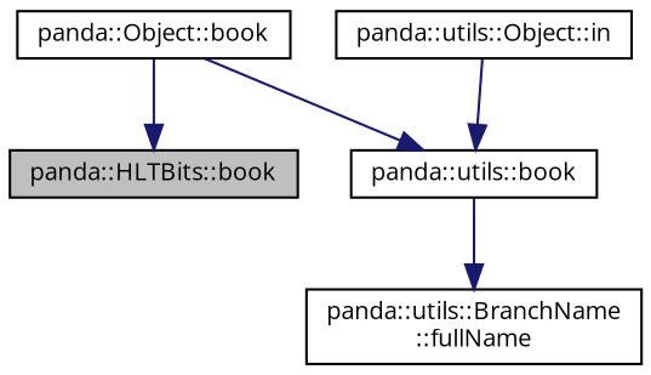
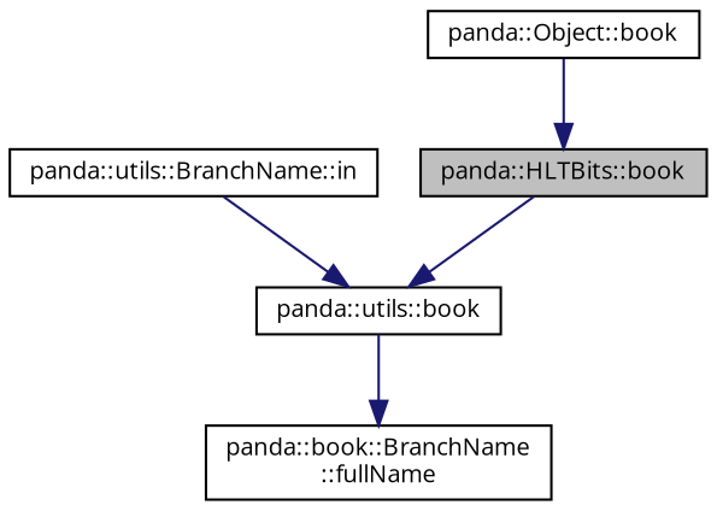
  digraph {
    fontname="Open Sans"
    rankdir=TB
    node [color=black fillcolor=white fontname="Open Sans" fontsize=10 shape=record style=filled]
    edge [color=midnightblue fontname="Open Sans" fontsize=10 labelfontname=Helvetica labelfontsize=10 style=solid]
    n1 [fillcolor=grey75 fontcolor=black height=0.2 label="panda::HLTBits::book" width=0.4]
    n2 [height=0.2 label="panda::utils::book" width=0.4]
    n3 [height=0.2 label="panda::Object::book" width=0.4]
-   n4 [height=0.2 label="panda::utils::BranchName\l::fullName" width=0.4]
-   n5 [height=0.2 label="panda::utils::Object::in" width=0.4]
-   n3 -> n2
+   n4 [height=0.2 label="panda::book::BranchName\l::fullName" width=0.4]
+   n5 [height=0.2 label="panda::utils::BranchName::in" width=0.4]
+   n1 -> n2
    n2 -> n4
    n3 -> n1
    n5 -> n2
  }
